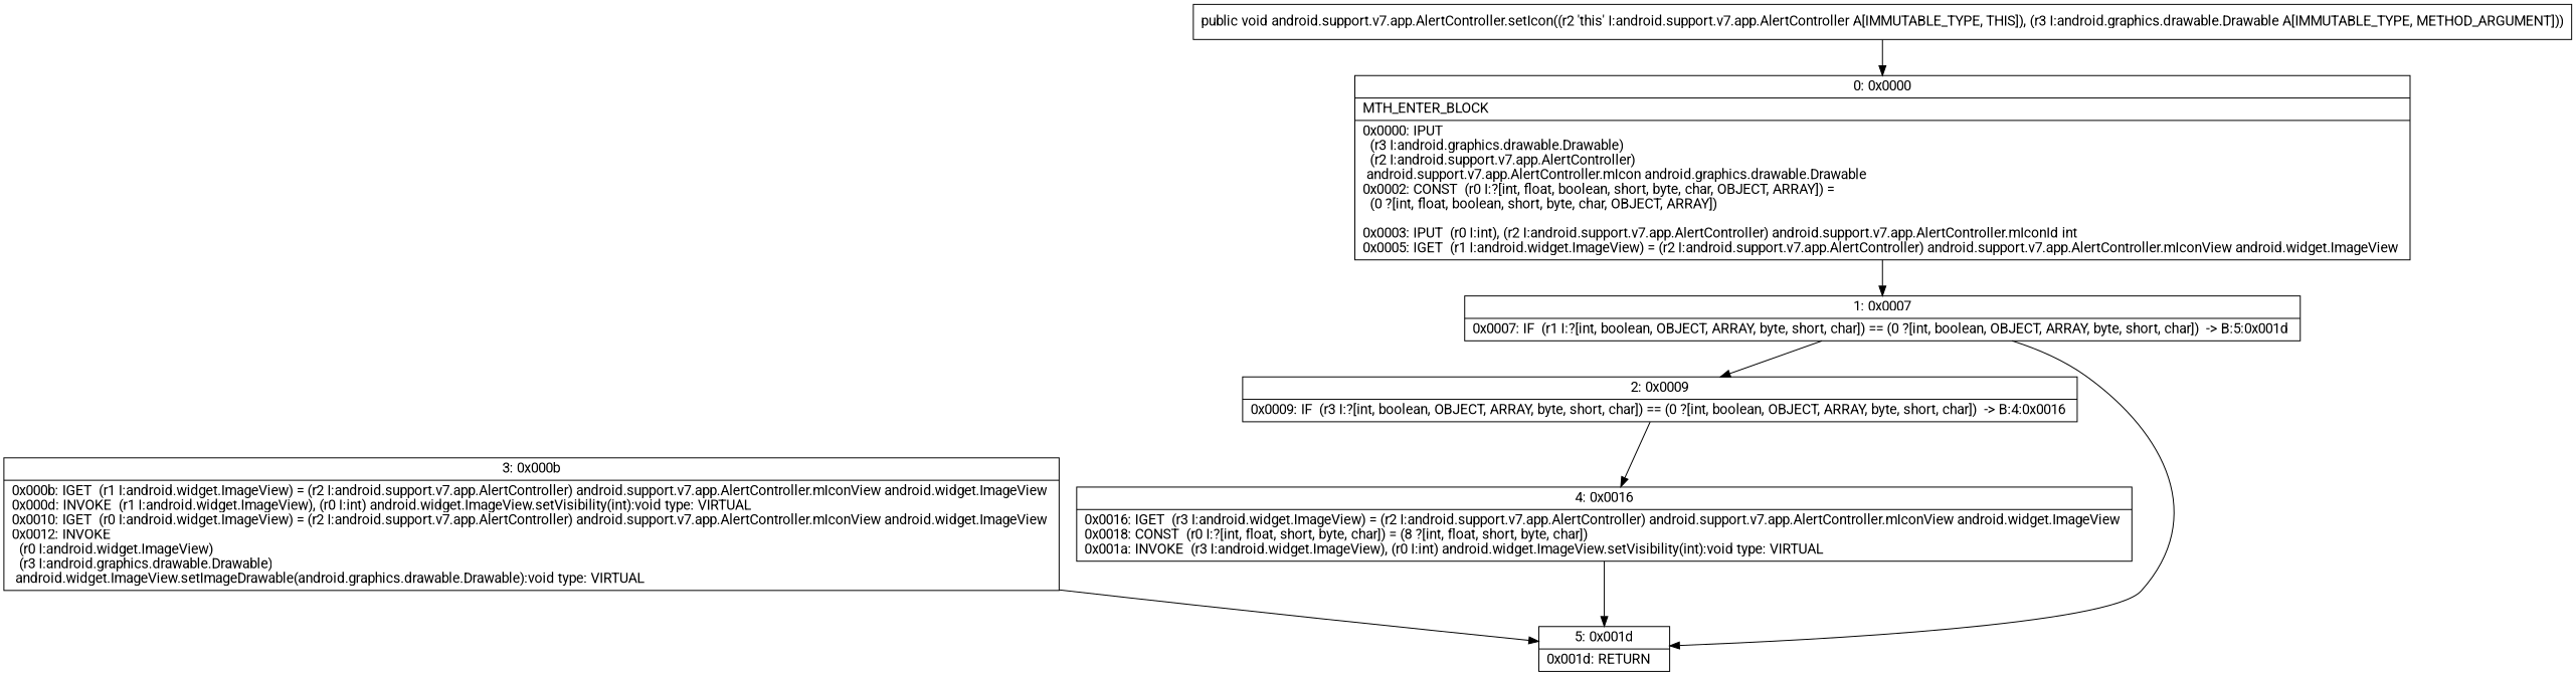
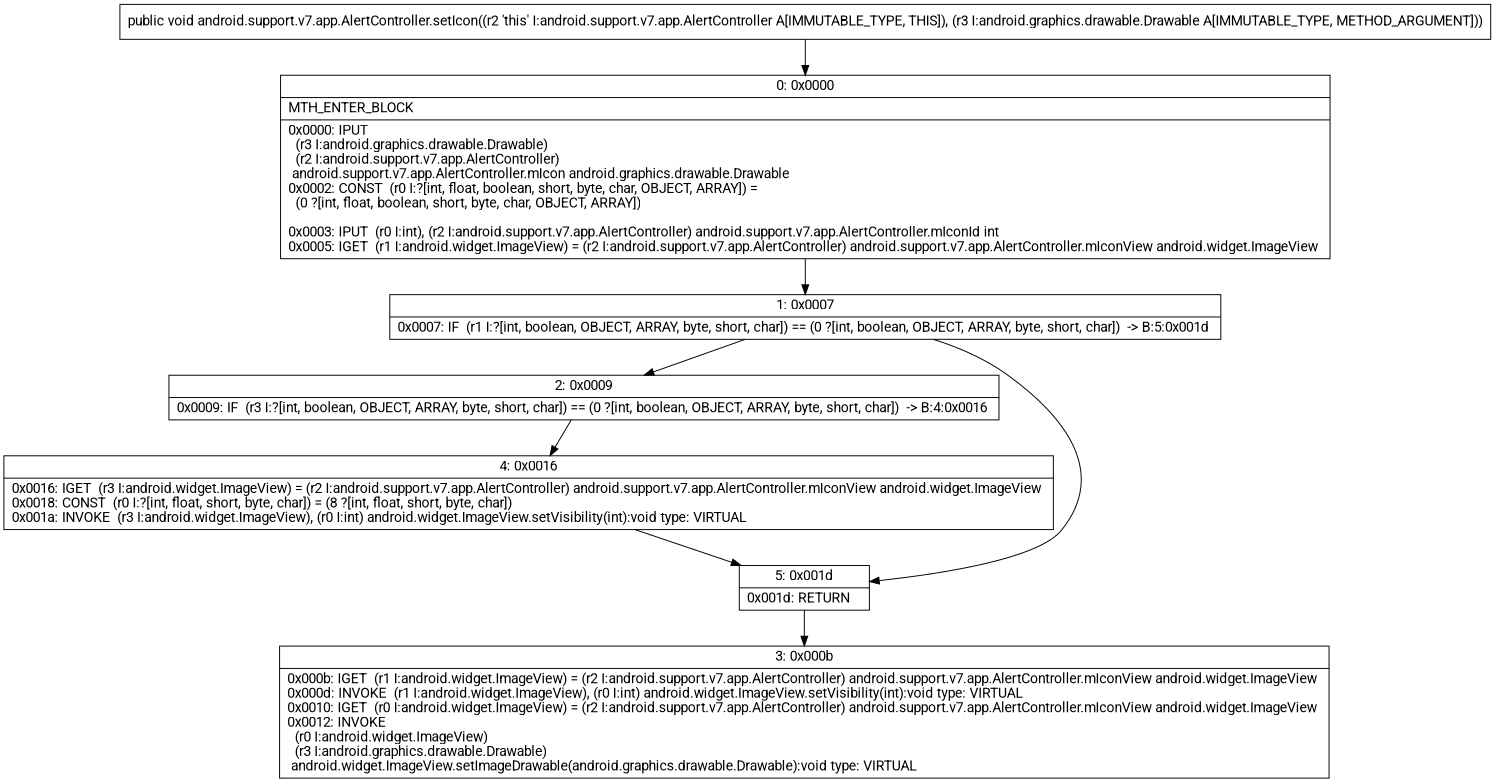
  digraph {
    fontname=Roboto
    node [fontname=Roboto shape=record]
    edge [fontname=Roboto]
    n1 [label="{0\:\ 0x0000|MTH_ENTER_BLOCK\l|0x0000: IPUT  \l  (r3 I:android.graphics.drawable.Drawable)\l  (r2 I:android.support.v7.app.AlertController)\l android.support.v7.app.AlertController.mIcon android.graphics.drawable.Drawable \l0x0002: CONST  (r0 I:?[int, float, boolean, short, byte, char, OBJECT, ARRAY]) = \l  (0 ?[int, float, boolean, short, byte, char, OBJECT, ARRAY])\l \l0x0003: IPUT  (r0 I:int), (r2 I:android.support.v7.app.AlertController) android.support.v7.app.AlertController.mIconId int \l0x0005: IGET  (r1 I:android.widget.ImageView) = (r2 I:android.support.v7.app.AlertController) android.support.v7.app.AlertController.mIconView android.widget.ImageView \l}"]
    n2 [label="{1\:\ 0x0007|0x0007: IF  (r1 I:?[int, boolean, OBJECT, ARRAY, byte, short, char]) == (0 ?[int, boolean, OBJECT, ARRAY, byte, short, char])  \-\> B:5:0x001d \l}"]
    n3 [label="{2\:\ 0x0009|0x0009: IF  (r3 I:?[int, boolean, OBJECT, ARRAY, byte, short, char]) == (0 ?[int, boolean, OBJECT, ARRAY, byte, short, char])  \-\> B:4:0x0016 \l}"]
    n4 [label="{5\:\ 0x001d|0x001d: RETURN   \l}"]
    n5 [label="{4\:\ 0x0016|0x0016: IGET  (r3 I:android.widget.ImageView) = (r2 I:android.support.v7.app.AlertController) android.support.v7.app.AlertController.mIconView android.widget.ImageView \l0x0018: CONST  (r0 I:?[int, float, short, byte, char]) = (8 ?[int, float, short, byte, char]) \l0x001a: INVOKE  (r3 I:android.widget.ImageView), (r0 I:int) android.widget.ImageView.setVisibility(int):void type: VIRTUAL \l}"]
    n6 [label="{3\:\ 0x000b|0x000b: IGET  (r1 I:android.widget.ImageView) = (r2 I:android.support.v7.app.AlertController) android.support.v7.app.AlertController.mIconView android.widget.ImageView \l0x000d: INVOKE  (r1 I:android.widget.ImageView), (r0 I:int) android.widget.ImageView.setVisibility(int):void type: VIRTUAL \l0x0010: IGET  (r0 I:android.widget.ImageView) = (r2 I:android.support.v7.app.AlertController) android.support.v7.app.AlertController.mIconView android.widget.ImageView \l0x0012: INVOKE  \l  (r0 I:android.widget.ImageView)\l  (r3 I:android.graphics.drawable.Drawable)\l android.widget.ImageView.setImageDrawable(android.graphics.drawable.Drawable):void type: VIRTUAL \l}"]
    n7 [label="{public void android.support.v7.app.AlertController.setIcon((r2 'this' I:android.support.v7.app.AlertController A[IMMUTABLE_TYPE, THIS]), (r3 I:android.graphics.drawable.Drawable A[IMMUTABLE_TYPE, METHOD_ARGUMENT])) }"]
    n1 -> n2
    n2 -> n3 [style=solid]
    n2 -> n4
    n3 -> n5
    n5 -> n4
-   n6 -> n4
+   n4 -> n6
    n7 -> n1
  }
